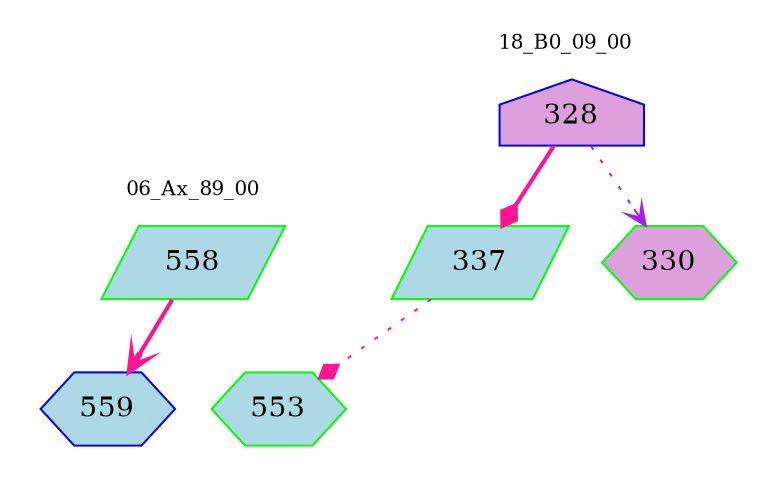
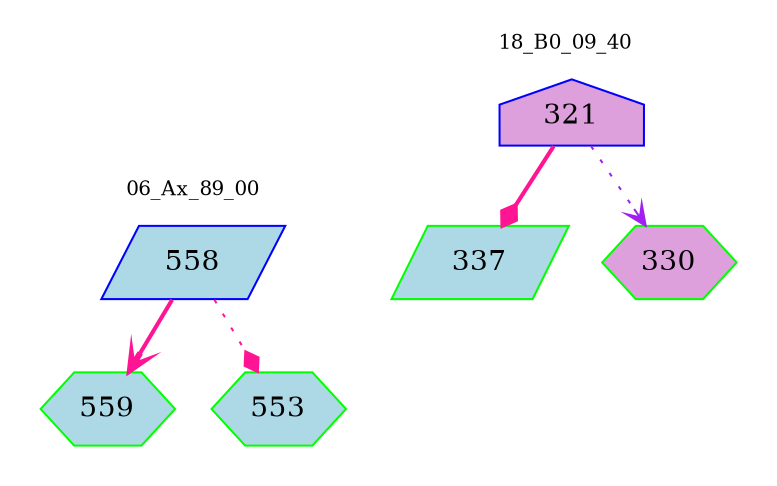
  digraph {
    node [color=blue fillcolor=lightblue shape=hexagon style=filled]
    edge [arrowhead=diamond color=deeppink style=dotted]
-   n1 [color=green label=558 shape=parallelogram]
+   n1 [label=558 shape=parallelogram]
    n2 [color=green label=553]
-   n3 [label=559]
-   n4 [fillcolor=plum label=328 shape=house]
+   n3 [color=green label=559]
+   n4 [fillcolor=plum label=321 shape=house]
    n5 [color=green label=337 shape=parallelogram]
    n6 [color=green fillcolor=plum label=330]
    subgraph cluster_1 {
      color=white
      fontsize=10
      label="06_Ax_89_00"
      n1
      n2
      n3
    }
    subgraph cluster_2 {
      color=white
      fontsize=10
-     label="18_B0_09_00"
+     label="18_B0_09_40"
      n4
      n5
      n6
    }
-   n5 -> n2
+   n1 -> n2
    n1 -> n3 [arrowhead=vee style=bold]
    n4 -> n5 [style=bold]
    n4 -> n6 [arrowhead=vee color=purple]
  }
